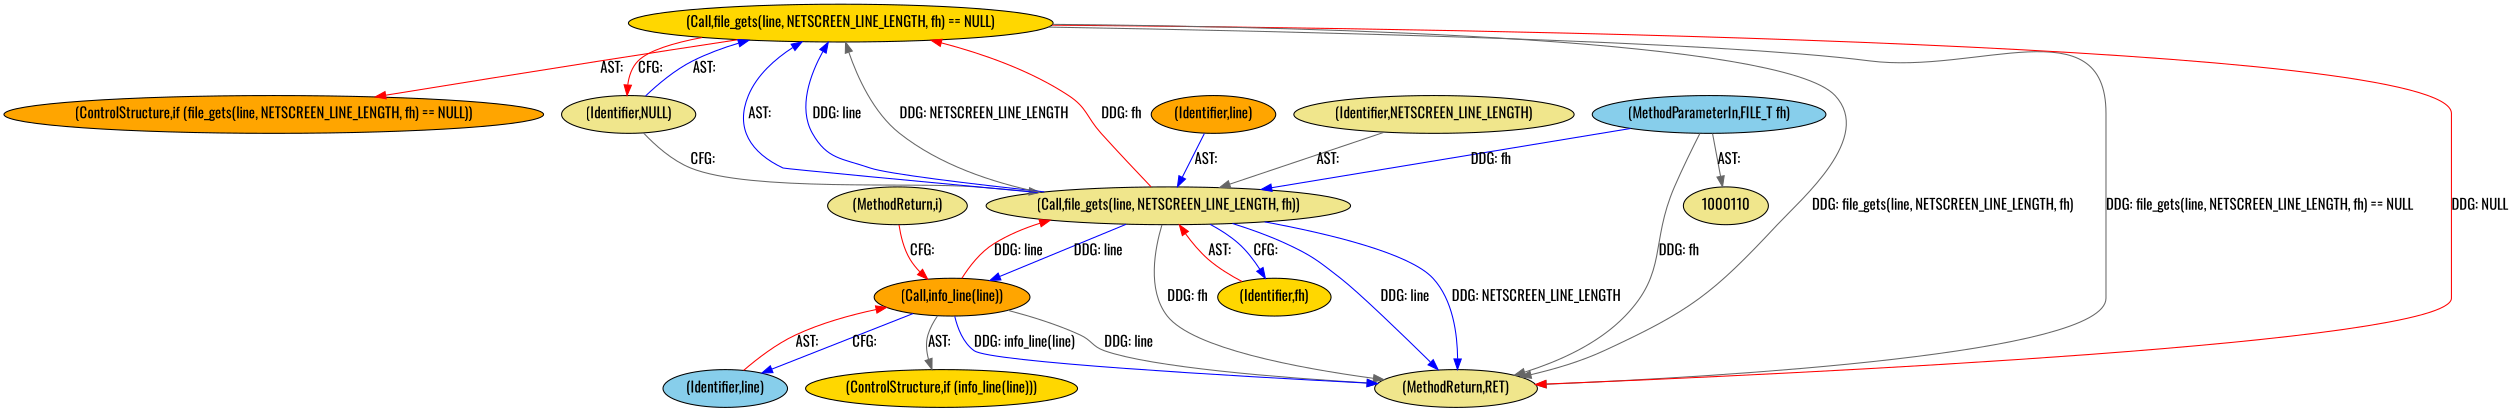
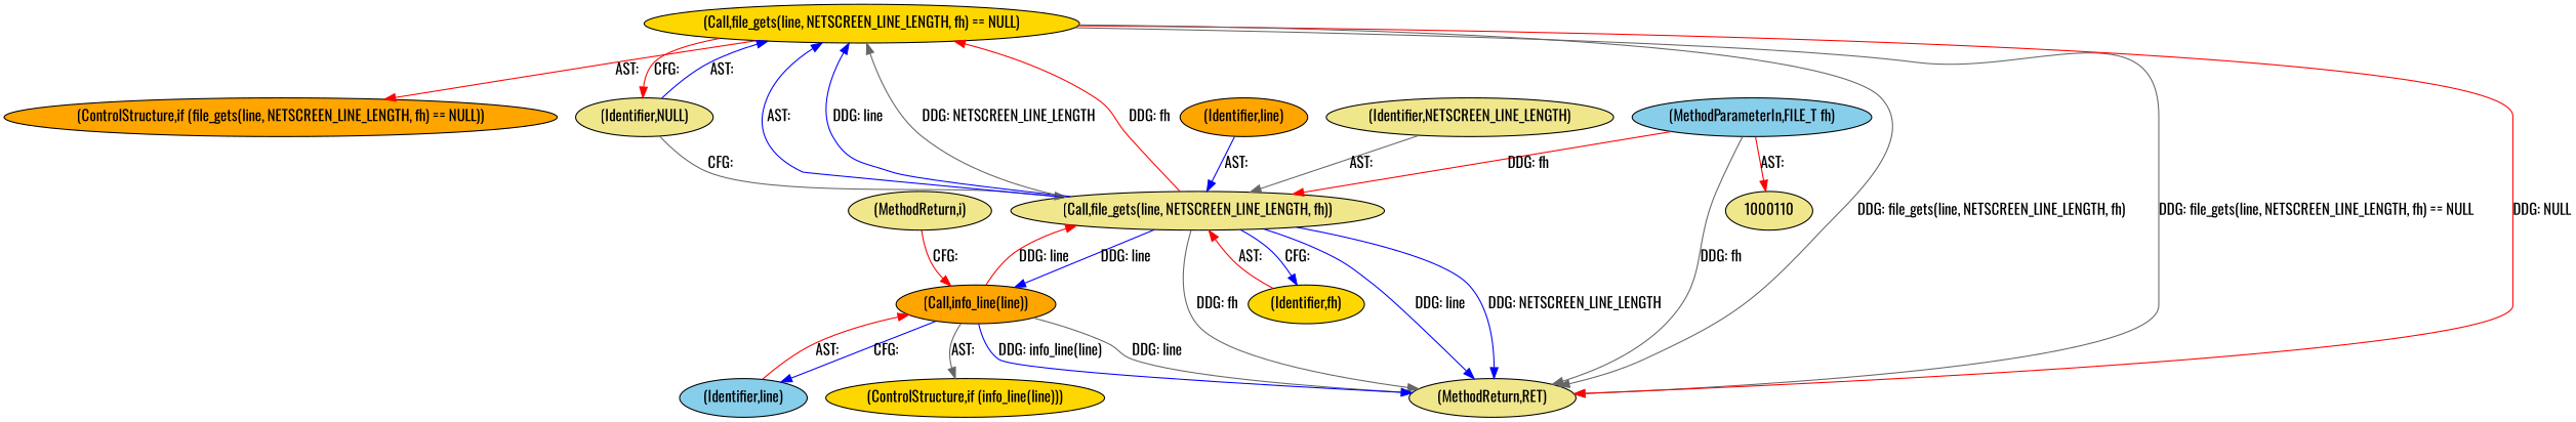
  digraph {
    fontname=Oswald
    node [fillcolor=khaki fontname=Oswald style=filled]
    edge [color=blue fontname=Oswald]
    n1 [fillcolor=gold label="(Call,file_gets(line, NETSCREEN_LINE_LENGTH, fh) == NULL)"]
    n2 [fillcolor=orange label="(ControlStructure,if (file_gets(line, NETSCREEN_LINE_LENGTH, fh) == NULL))"]
    n3 [label="(MethodReturn,RET)"]
    n4 [label="(Identifier,NULL)"]
    n5 [label="(Call,file_gets(line, NETSCREEN_LINE_LENGTH, fh))"]
    n6 [fillcolor=orange label="(Call,info_line(line))"]
    n7 [fillcolor=gold label="(Identifier,fh)"]
    n8 [fillcolor=skyblue label="(Identifier,line)"]
    n9 [fillcolor=gold label="(ControlStructure,if (info_line(line)))"]
    n10 [fillcolor=skyblue label="(MethodParameterIn,FILE_T fh)"]
    1000110
    n12 [fillcolor=orange label="(Identifier,line)"]
    n13 [label="(MethodReturn,i)"]
    n14 [label="(Identifier,NETSCREEN_LINE_LENGTH)"]
    n1 -> n2 [color=red label="AST: "]
    n1 -> n3 [color=gray40 label="DDG: file_gets(line, NETSCREEN_LINE_LENGTH, fh) == NULL"]
    n1 -> n3 [color=red label="DDG: NULL"]
    n1 -> n3 [color=gray40 label="DDG: file_gets(line, NETSCREEN_LINE_LENGTH, fh)"]
    n1 -> n4 [color=red label="CFG: "]
    n4 -> n1 [label="AST: "]
    n4 -> n5 [color=gray40 label="CFG: "]
    n5 -> n1 [label="AST: "]
    n5 -> n1 [label="DDG: line"]
    n5 -> n1 [color=gray40 label="DDG: NETSCREEN_LINE_LENGTH"]
    n5 -> n1 [color=red label="DDG: fh"]
    n5 -> n3 [color=gray40 label="DDG: fh"]
    n5 -> n3 [label="DDG: line"]
    n5 -> n3 [label="DDG: NETSCREEN_LINE_LENGTH"]
    n5 -> n6 [label="DDG: line"]
    n5 -> n7 [label="CFG: "]
    n6 -> n3 [color=gray40 label="DDG: line"]
    n6 -> n3 [label="DDG: info_line(line)"]
    n6 -> n5 [color=red label="DDG: line"]
    n6 -> n8 [label="CFG: "]
    n6 -> n9 [color=gray40 label="AST: "]
    n7 -> n5 [color=red label="AST: "]
    n8 -> n6 [color=red label="AST: "]
    n10 -> n3 [color=gray40 label="DDG: fh"]
-   n10 -> n5 [label="DDG: fh"]
-   n10 -> 1000110 [color=gray40 label="AST: "]
+   n10 -> n5 [color=red label="DDG: fh"]
+   n10 -> 1000110 [color=red label="AST: "]
    n12 -> n5 [label="AST: "]
    n13 -> n6 [color=red label="CFG: "]
    n14 -> n5 [color=gray40 label="AST: "]
  }
